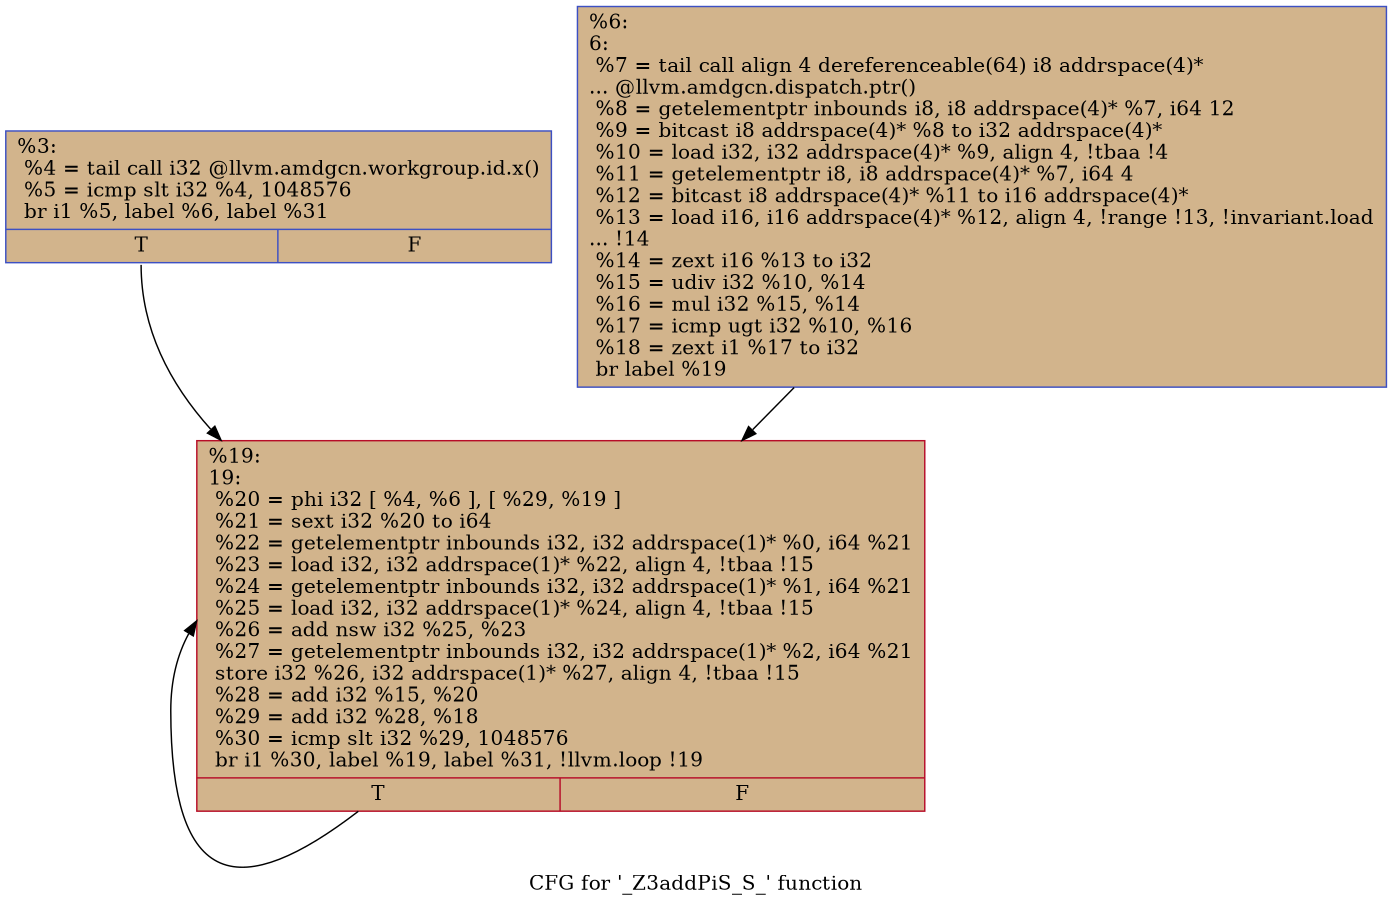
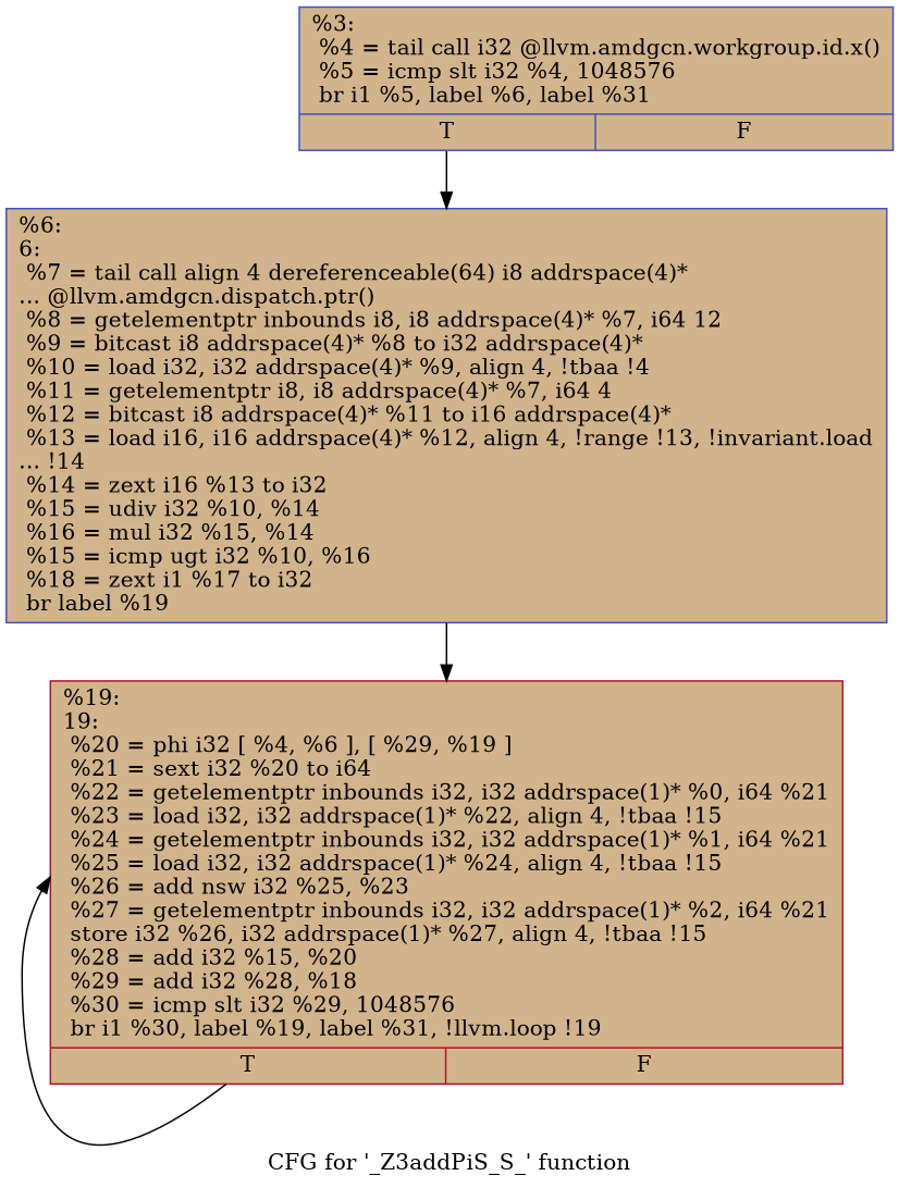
  digraph {
    label="CFG for '_Z3addPiS_S_' function"
    node [color="#3d50c3ff" fillcolor=tan shape=record style=filled]
    edge [tailport=s0]
    n1 [label="{%3:\l  %4 = tail call i32 @llvm.amdgcn.workgroup.id.x()\l  %5 = icmp slt i32 %4, 1048576\l  br i1 %5, label %6, label %31\l|{<s0>T|<s1>F}}"]
-   n2 [label="{%6:\l6:                                                \l  %7 = tail call align 4 dereferenceable(64) i8 addrspace(4)*\l... @llvm.amdgcn.dispatch.ptr()\l  %8 = getelementptr inbounds i8, i8 addrspace(4)* %7, i64 12\l  %9 = bitcast i8 addrspace(4)* %8 to i32 addrspace(4)*\l  %10 = load i32, i32 addrspace(4)* %9, align 4, !tbaa !4\l  %11 = getelementptr i8, i8 addrspace(4)* %7, i64 4\l  %12 = bitcast i8 addrspace(4)* %11 to i16 addrspace(4)*\l  %13 = load i16, i16 addrspace(4)* %12, align 4, !range !13, !invariant.load\l... !14\l  %14 = zext i16 %13 to i32\l  %15 = udiv i32 %10, %14\l  %16 = mul i32 %15, %14\l  %17 = icmp ugt i32 %10, %16\l  %18 = zext i1 %17 to i32\l  br label %19\l}"]
+   n2 [label="{%6:\l6:                                                \l  %7 = tail call align 4 dereferenceable(64) i8 addrspace(4)*\l... @llvm.amdgcn.dispatch.ptr()\l  %8 = getelementptr inbounds i8, i8 addrspace(4)* %7, i64 12\l  %9 = bitcast i8 addrspace(4)* %8 to i32 addrspace(4)*\l  %10 = load i32, i32 addrspace(4)* %9, align 4, !tbaa !4\l  %11 = getelementptr i8, i8 addrspace(4)* %7, i64 4\l  %12 = bitcast i8 addrspace(4)* %11 to i16 addrspace(4)*\l  %13 = load i16, i16 addrspace(4)* %12, align 4, !range !13, !invariant.load\l... !14\l  %14 = zext i16 %13 to i32\l  %15 = udiv i32 %10, %14\l  %16 = mul i32 %15, %14\l  %15 = icmp ugt i32 %10, %16\l  %18 = zext i1 %17 to i32\l  br label %19\l}"]
    n3 [color="#b70d28ff" label="{%19:\l19:                                               \l  %20 = phi i32 [ %4, %6 ], [ %29, %19 ]\l  %21 = sext i32 %20 to i64\l  %22 = getelementptr inbounds i32, i32 addrspace(1)* %0, i64 %21\l  %23 = load i32, i32 addrspace(1)* %22, align 4, !tbaa !15\l  %24 = getelementptr inbounds i32, i32 addrspace(1)* %1, i64 %21\l  %25 = load i32, i32 addrspace(1)* %24, align 4, !tbaa !15\l  %26 = add nsw i32 %25, %23\l  %27 = getelementptr inbounds i32, i32 addrspace(1)* %2, i64 %21\l  store i32 %26, i32 addrspace(1)* %27, align 4, !tbaa !15\l  %28 = add i32 %15, %20\l  %29 = add i32 %28, %18\l  %30 = icmp slt i32 %29, 1048576\l  br i1 %30, label %19, label %31, !llvm.loop !19\l|{<s0>T|<s1>F}}"]
-   n1 -> n3
+   n1 -> n2
    n2 -> n3
    n3 -> n3
  }
